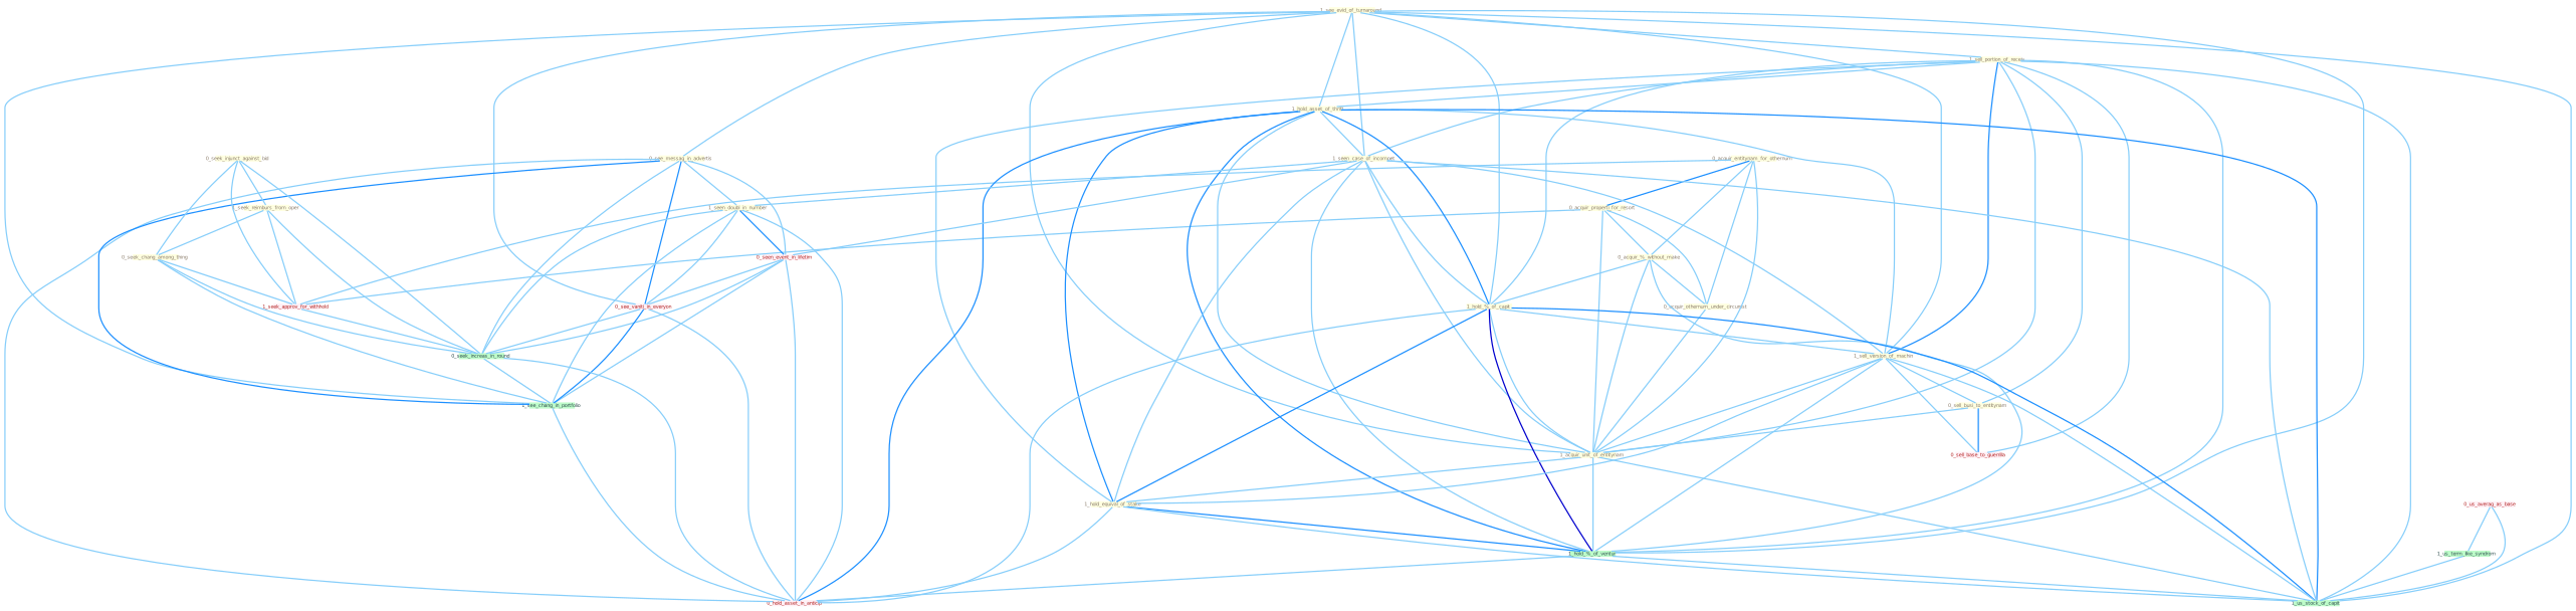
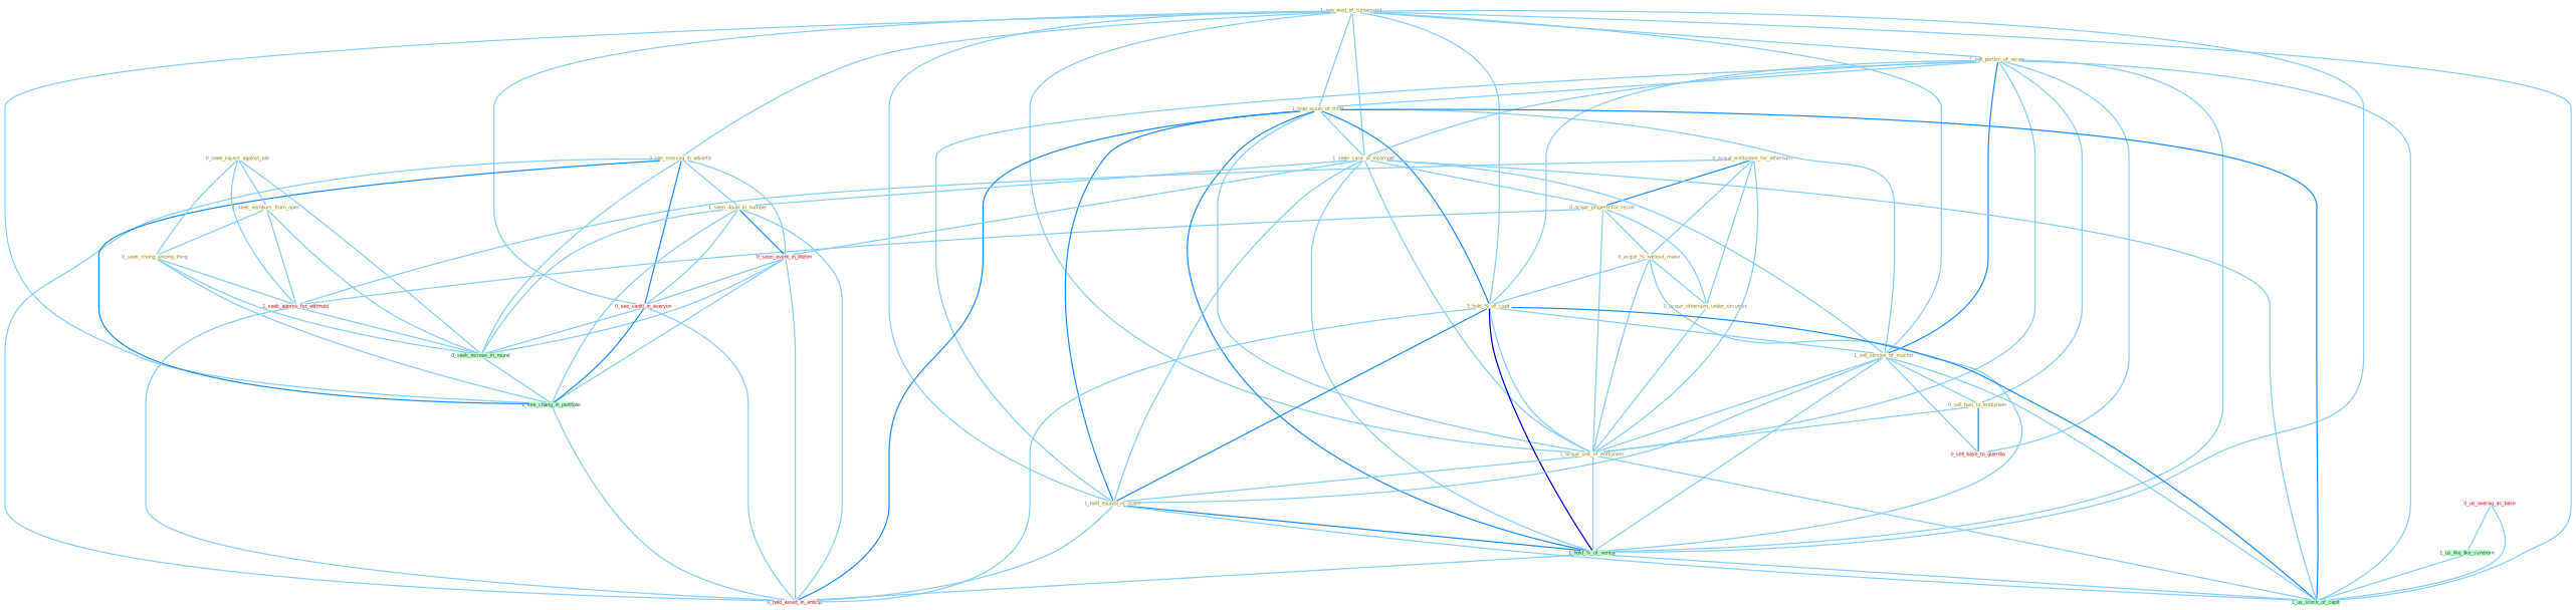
  graph {
    fontname="DejaVu Sans"
    node [color="#ffffe0" fixedsize=true fontcolor="#8b7d6b" fontname="DejaVu Sans" fontsize=4 shape=polygon style=filled]
    edge [color="#87cefa" fontname="DejaVu Sans" w=1]
    "1_see_evid_of_turnaround " [height=.06 width=.5]
    "0_acquir_entitynam_for_othernum " [height=.06 width=.5]
    "0_see_messag_in_advertis " [height=.06 width=.5]
    "1_sell_portion_of_receiv " [height=.06 width=.5]
    "0_seek_injunct_against_bid " [height=.06 width=.5]
    "0_acquir_properti_for_resort " [height=.06 width=.5]
    "1_hold_asset_of_thrift " [height=.06 width=.5]
    "1_seek_reimburs_from_oper " [height=.06 width=.5]
    "0_seek_chang_among_thing " [height=.06 width=.5]
    "1_seen_case_of_incompet " [height=.06 width=.5]
    "0_acquir_%_without_make " [height=.06 width=.5]
    "0_acquir_othernum_under_circumst " [height=.06 width=.5]
    "1_hold_%_of_capit " [height=.06 width=.5]
    "1_sell_version_of_machin " [height=.06 width=.5]
    "0_sell_busi_to_entitynam " [height=.06 width=.5]
    "1_seen_doubl_in_number " [height=.06 width=.5]
    "1_acquir_unit_of_entitynam " [height=.06 width=.5]
    "1_hold_equival_of_stake " [height=.06 width=.5]
    "0_seen_event_in_lifetim " [color="#fff0f5" fontcolor="#b22222" height=.06 width=.5]
    "0_us_averag_as_base " [color="#fff0f5" fontcolor="#b22222" height=.06 width=.5]
    "1_seek_approv_for_withhold " [color="#fff0f5" fontcolor="#b22222" height=.06 width=.5]
    "0_see_vaniti_in_everyon " [color="#fff0f5" fontcolor="#b22222" height=.06 width=.5]
    n23 [color="#fff0f5" fontcolor="#b22222" height=.06 label="0_sell_base_to_guerrilla" width=.5]
    "0_hold_asset_in_anticip " [color="#fff0f5" fontcolor="#b22222" height=.06 width=.5]
    "1_hold_%_of_ventur " [color="#BDFCC9" fontcolor="#2f4f4f" height=.06 width=.5]
    "1_us_stock_of_capit " [color="#BDFCC9" fontcolor="#2f4f4f" height=.06 width=.5]
    "1_see_chang_in_portfolio " [color="#BDFCC9" fontcolor="#2f4f4f" height=.06 width=.5]
    "0_seek_increas_in_round " [color="#BDFCC9" fontcolor="#2f4f4f" height=.06 width=.5]
-   "1_us_term_like_syndrom " [color="#BDFCC9" fontcolor="#2f4f4f" height=.06 width=.5]
+   "1_us_term_like_syndrom " [color="#BDFCC9" fontcolor="#2f4f4f" height=.06 width=.5 label="1_us_like_like_syndrom"]
    subgraph sub_1 {
      "1_see_evid_of_turnaround "
      "0_acquir_entitynam_for_othernum "
      "0_see_messag_in_advertis "
      "1_sell_portion_of_receiv "
      "0_seek_injunct_against_bid "
      "0_acquir_properti_for_resort "
      "1_hold_asset_of_thrift "
      "1_seek_reimburs_from_oper "
      "0_seek_chang_among_thing "
      "1_seen_case_of_incompet "
      "0_acquir_%_without_make "
      "0_acquir_othernum_under_circumst "
      "1_hold_%_of_capit "
      "1_sell_version_of_machin "
      "0_sell_busi_to_entitynam "
      "1_seen_doubl_in_number "
      "1_acquir_unit_of_entitynam "
      "1_hold_equival_of_stake "
    }
    subgraph sub_2 {
      "0_seen_event_in_lifetim "
      "0_us_averag_as_base "
      "1_seek_approv_for_withhold "
      "0_see_vaniti_in_everyon "
      n23
      "0_hold_asset_in_anticip "
    }
    "1_see_evid_of_turnaround " -- "0_see_messag_in_advertis "
    "1_see_evid_of_turnaround " -- "1_sell_portion_of_receiv "
    "1_see_evid_of_turnaround " -- "1_hold_asset_of_thrift "
    "1_see_evid_of_turnaround " -- "1_seen_case_of_incompet "
    "1_see_evid_of_turnaround " -- "1_hold_%_of_capit "
    "1_see_evid_of_turnaround " -- "1_sell_version_of_machin "
    "1_see_evid_of_turnaround " -- "1_acquir_unit_of_entitynam "
+   "1_see_evid_of_turnaround " -- "1_hold_equival_of_stake "
    "1_see_evid_of_turnaround " -- "0_see_vaniti_in_everyon "
    "1_see_evid_of_turnaround " -- "1_hold_%_of_ventur "
    "1_see_evid_of_turnaround " -- "1_us_stock_of_capit "
    "1_see_evid_of_turnaround " -- "1_see_chang_in_portfolio "
    "0_acquir_entitynam_for_othernum " -- "0_acquir_properti_for_resort " [color="#1e90ff" w=2]
    "0_acquir_entitynam_for_othernum " -- "0_acquir_%_without_make "
    "0_acquir_entitynam_for_othernum " -- "0_acquir_othernum_under_circumst "
    "0_acquir_entitynam_for_othernum " -- "1_acquir_unit_of_entitynam "
    "0_acquir_entitynam_for_othernum " -- "1_seek_approv_for_withhold "
    "0_see_messag_in_advertis " -- "1_seen_doubl_in_number "
    "0_see_messag_in_advertis " -- "0_seen_event_in_lifetim "
    "0_see_messag_in_advertis " -- "0_see_vaniti_in_everyon " [color="#1e90ff" w=2]
    "0_see_messag_in_advertis " -- "0_hold_asset_in_anticip "
    "0_see_messag_in_advertis " -- "1_see_chang_in_portfolio " [color="#1e90ff" w=2]
    "0_see_messag_in_advertis " -- "0_seek_increas_in_round "
    "1_sell_portion_of_receiv " -- "1_hold_asset_of_thrift "
    "1_sell_portion_of_receiv " -- "1_seen_case_of_incompet "
    "1_sell_portion_of_receiv " -- "1_hold_%_of_capit "
    "1_sell_portion_of_receiv " -- "1_sell_version_of_machin " [color="#1e90ff" w=2]
    "1_sell_portion_of_receiv " -- "0_sell_busi_to_entitynam "
    "1_sell_portion_of_receiv " -- "1_acquir_unit_of_entitynam "
    "1_sell_portion_of_receiv " -- "1_hold_equival_of_stake "
    "1_sell_portion_of_receiv " -- n23
    "1_sell_portion_of_receiv " -- "1_hold_%_of_ventur "
    "1_sell_portion_of_receiv " -- "1_us_stock_of_capit "
    "0_seek_injunct_against_bid " -- "1_seek_reimburs_from_oper "
    "0_seek_injunct_against_bid " -- "0_seek_chang_among_thing "
    "0_seek_injunct_against_bid " -- "1_seek_approv_for_withhold "
    "0_seek_injunct_against_bid " -- "0_seek_increas_in_round "
    "0_acquir_properti_for_resort " -- "0_acquir_%_without_make "
    "0_acquir_properti_for_resort " -- "0_acquir_othernum_under_circumst "
    "0_acquir_properti_for_resort " -- "1_acquir_unit_of_entitynam "
    "0_acquir_properti_for_resort " -- "1_seek_approv_for_withhold "
    "1_hold_asset_of_thrift " -- "1_seen_case_of_incompet "
    "1_hold_asset_of_thrift " -- "1_hold_%_of_capit " [color="#1e90ff" w=2]
    "1_hold_asset_of_thrift " -- "1_sell_version_of_machin "
    "1_hold_asset_of_thrift " -- "1_acquir_unit_of_entitynam "
    "1_hold_asset_of_thrift " -- "1_hold_equival_of_stake " [color="#1e90ff" w=2]
    "1_hold_asset_of_thrift " -- "0_hold_asset_in_anticip " [color="#1e90ff" w=2]
    "1_hold_asset_of_thrift " -- "1_hold_%_of_ventur " [color="#1e90ff" w=2]
    "1_hold_asset_of_thrift " -- "1_us_stock_of_capit " [color="#1e90ff"]
    "1_seek_reimburs_from_oper " -- "0_seek_chang_among_thing "
    "1_seek_reimburs_from_oper " -- "1_seek_approv_for_withhold "
    "1_seek_reimburs_from_oper " -- "0_seek_increas_in_round "
    "0_seek_chang_among_thing " -- "1_seek_approv_for_withhold "
    "0_seek_chang_among_thing " -- "1_see_chang_in_portfolio "
    "0_seek_chang_among_thing " -- "0_seek_increas_in_round "
-   "1_seen_case_of_incompet " -- "1_hold_%_of_capit "
+   "1_seen_case_of_incompet " -- "0_acquir_properti_for_resort "
    "1_seen_case_of_incompet " -- "1_sell_version_of_machin "
    "1_seen_case_of_incompet " -- "1_seen_doubl_in_number "
    "1_seen_case_of_incompet " -- "1_acquir_unit_of_entitynam "
    "1_seen_case_of_incompet " -- "1_hold_equival_of_stake "
    "1_seen_case_of_incompet " -- "0_seen_event_in_lifetim "
    "1_seen_case_of_incompet " -- "1_hold_%_of_ventur "
    "1_seen_case_of_incompet " -- "1_us_stock_of_capit "
    "0_acquir_%_without_make " -- "0_acquir_othernum_under_circumst "
    "0_acquir_%_without_make " -- "1_hold_%_of_capit "
    "0_acquir_%_without_make " -- "1_acquir_unit_of_entitynam "
    "0_acquir_%_without_make " -- "1_hold_%_of_ventur "
    "0_acquir_othernum_under_circumst " -- "1_acquir_unit_of_entitynam "
    "1_hold_%_of_capit " -- "1_sell_version_of_machin "
    "1_hold_%_of_capit " -- "1_acquir_unit_of_entitynam "
    "1_hold_%_of_capit " -- "1_hold_equival_of_stake " [color="#1e90ff" w=2]
    "1_hold_%_of_capit " -- "0_hold_asset_in_anticip "
    "1_hold_%_of_capit " -- "1_hold_%_of_ventur " [color="#0000cd" w=3]
    "1_hold_%_of_capit " -- "1_us_stock_of_capit " [color="#1e90ff" w=2]
    "1_sell_version_of_machin " -- "0_sell_busi_to_entitynam "
    "1_sell_version_of_machin " -- "1_acquir_unit_of_entitynam "
    "1_sell_version_of_machin " -- "1_hold_equival_of_stake "
    "1_sell_version_of_machin " -- n23
    "1_sell_version_of_machin " -- "1_hold_%_of_ventur "
    "1_sell_version_of_machin " -- "1_us_stock_of_capit "
    "0_sell_busi_to_entitynam " -- "1_acquir_unit_of_entitynam "
    "0_sell_busi_to_entitynam " -- n23 [color="#1e90ff" w=2]
    "1_seen_doubl_in_number " -- "0_seen_event_in_lifetim " [color="#1e90ff" w=2]
    "1_seen_doubl_in_number " -- "0_see_vaniti_in_everyon "
    "1_seen_doubl_in_number " -- "0_hold_asset_in_anticip "
    "1_seen_doubl_in_number " -- "1_see_chang_in_portfolio "
    "1_seen_doubl_in_number " -- "0_seek_increas_in_round "
    "1_acquir_unit_of_entitynam " -- "1_hold_equival_of_stake "
    "1_acquir_unit_of_entitynam " -- "1_hold_%_of_ventur "
    "1_acquir_unit_of_entitynam " -- "1_us_stock_of_capit "
    "1_hold_equival_of_stake " -- "0_hold_asset_in_anticip "
    "1_hold_equival_of_stake " -- "1_hold_%_of_ventur " [color="#1e90ff" w=2]
    "1_hold_equival_of_stake " -- "1_us_stock_of_capit "
    "0_seen_event_in_lifetim " -- "0_see_vaniti_in_everyon "
    "0_seen_event_in_lifetim " -- "0_hold_asset_in_anticip "
    "0_seen_event_in_lifetim " -- "1_see_chang_in_portfolio "
    "0_seen_event_in_lifetim " -- "0_seek_increas_in_round "
    "0_us_averag_as_base " -- "1_us_stock_of_capit "
    "0_us_averag_as_base " -- "1_us_term_like_syndrom "
    "1_seek_approv_for_withhold " -- "0_seek_increas_in_round "
    "0_see_vaniti_in_everyon " -- "0_hold_asset_in_anticip "
    "0_see_vaniti_in_everyon " -- "1_see_chang_in_portfolio " [color="#1e90ff" w=2]
    "0_see_vaniti_in_everyon " -- "0_seek_increas_in_round "
    "1_hold_%_of_ventur " -- "0_hold_asset_in_anticip "
    "1_hold_%_of_ventur " -- "1_us_stock_of_capit "
    "1_see_chang_in_portfolio " -- "0_hold_asset_in_anticip "
-   "0_seek_increas_in_round " -- "0_hold_asset_in_anticip "
+   "1_seek_approv_for_withhold " -- "0_hold_asset_in_anticip "
    "0_seek_increas_in_round " -- "1_see_chang_in_portfolio "
    "1_us_term_like_syndrom " -- "1_us_stock_of_capit "
  }
